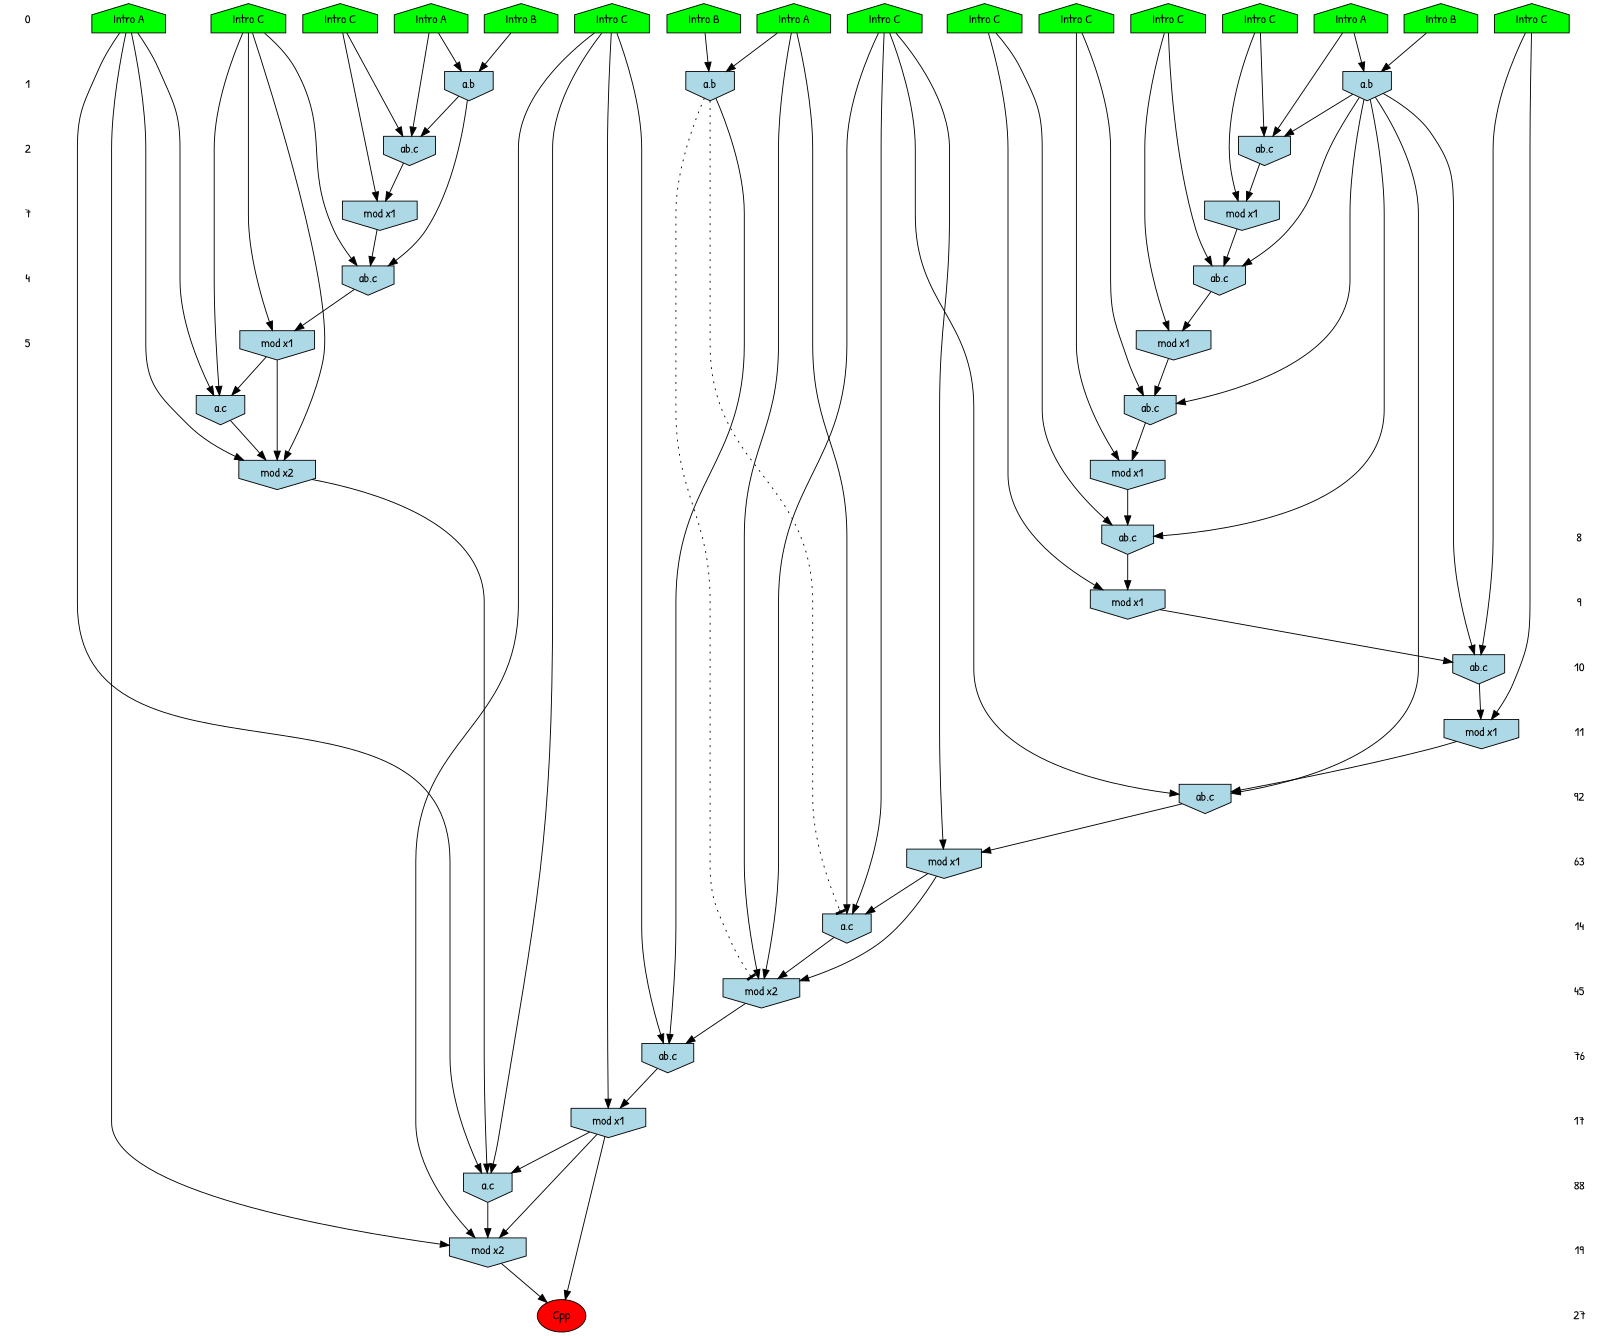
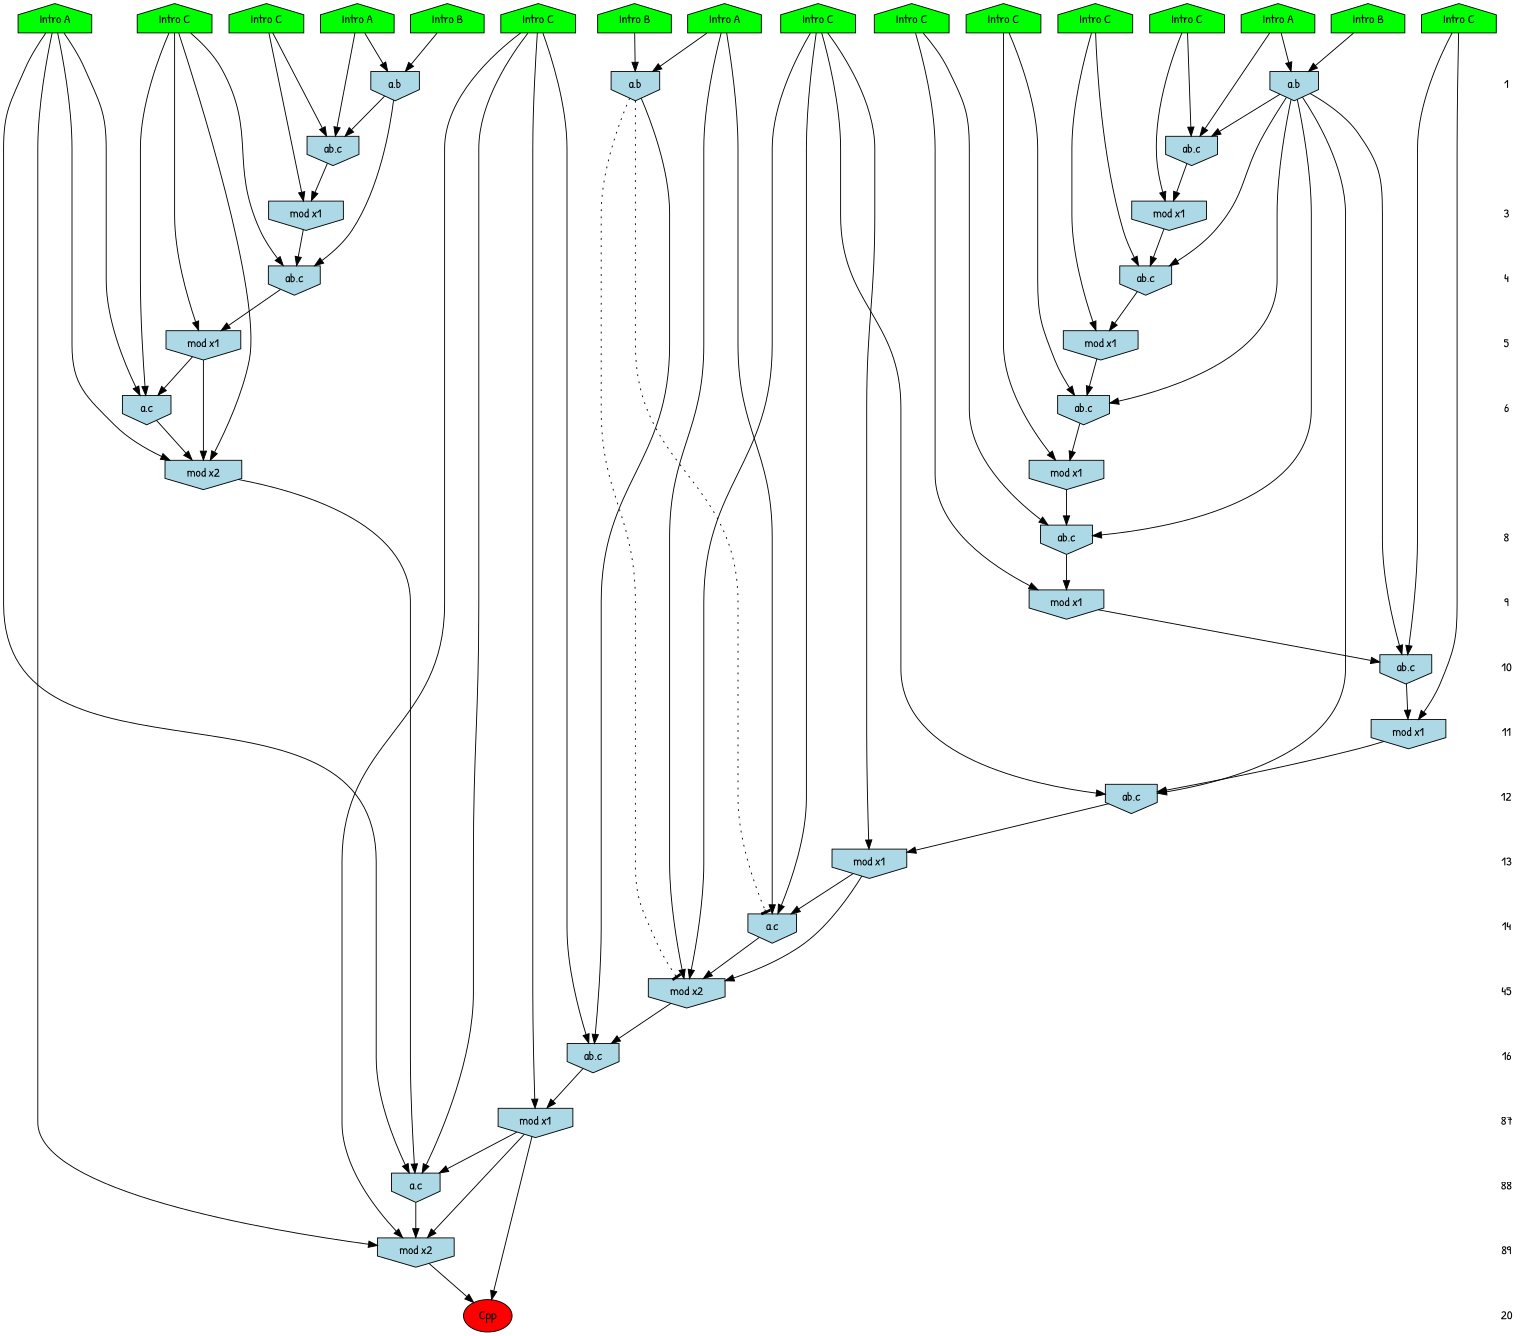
  digraph {
    fontname="Patrick Hand"
    ranksep=.5
    node [fontname="Patrick Hand" shape=invhouse fillcolor=lightblue style=filled]
    edge [fontname="Patrick Hand"]
-   0 [shape=plaintext fillcolor="" style=""]
    n2 [fillcolor=green label="Intro A" shape=house]
    n3 [fillcolor=green label="Intro B" shape=house]
    n4 [fillcolor=green label="Intro A" shape=house]
    n5 [fillcolor=green label="Intro A" shape=house]
    n6 [fillcolor=green label="Intro B" shape=house]
    n7 [fillcolor=green label="Intro A" shape=house]
    n8 [fillcolor=green label="Intro B" shape=house]
    n9 [fillcolor=green label="Intro C" shape=house]
    n10 [fillcolor=green label="Intro C" shape=house]
    n11 [fillcolor=green label="Intro C" shape=house]
    n12 [fillcolor=green label="Intro C" shape=house]
    n13 [fillcolor=green label="Intro C" shape=house]
    n14 [fillcolor=green label="Intro C" shape=house]
    n15 [fillcolor=green label="Intro C" shape=house]
    n16 [fillcolor=green label="Intro C" shape=house]
    n17 [fillcolor=green label="Intro C" shape=house]
    1 [shape=plaintext fillcolor="" style=""]
    n19 [label="a.b"]
    n20 [label="a.b"]
    n21 [label="a.b"]
-   2 [shape=plaintext fillcolor="" style=""]
    n23 [label="ab.c"]
    n24 [label="ab.c"]
-   3 [shape=plaintext label=7 fillcolor="" style=""]
+   3 [shape=plaintext fillcolor="" style=""]
    n26 [label="mod x1"]
    n27 [label="mod x1"]
    4 [shape=plaintext fillcolor="" style=""]
    n29 [label="ab.c"]
    n30 [label="ab.c"]
    5 [shape=plaintext fillcolor="" style=""]
    n32 [label="mod x1"]
    n33 [label="mod x1"]
+   6 [shape=plaintext fillcolor="" style=""]
    n35 [label="ab.c"]
    n36 [label="a.c"]
    n37 [label="mod x1"]
    n38 [label="mod x2"]
    8 [shape=plaintext fillcolor="" style=""]
    n40 [label="ab.c"]
    9 [shape=plaintext fillcolor="" style=""]
    n42 [label="mod x1"]
    10 [shape=plaintext fillcolor="" style=""]
    n44 [label="ab.c"]
    11 [shape=plaintext fillcolor="" style=""]
    n46 [label="mod x1"]
-   12 [shape=plaintext label=92 fillcolor="" style=""]
+   12 [shape=plaintext fillcolor="" style=""]
    n48 [label="ab.c"]
-   13 [shape=plaintext label=63 fillcolor="" style=""]
+   13 [shape=plaintext fillcolor="" style=""]
    n50 [label="mod x1"]
    14 [shape=plaintext fillcolor="" style=""]
    n52 [label="a.c"]
    n53 [label=45 shape=plaintext fillcolor="" style=""]
    n54 [label="mod x2"]
-   16 [shape=plaintext label=76 fillcolor="" style=""]
+   16 [shape=plaintext fillcolor="" style=""]
    n56 [label="ab.c"]
-   17 [shape=plaintext fillcolor="" style=""]
+   17 [shape=plaintext label=87 fillcolor="" style=""]
    n58 [label="mod x1"]
    n59 [label=88 shape=plaintext fillcolor="" style=""]
    n60 [label="a.c"]
-   19 [shape=plaintext fillcolor="" style=""]
+   19 [shape=plaintext label=89 fillcolor="" style=""]
    n62 [label="mod x2"]
-   20 [shape=plaintext label=27 fillcolor="" style=""]
+   20 [shape=plaintext fillcolor="" style=""]
    n64 [fillcolor=red label=Cpp shape=""]
    subgraph sub_1 {
      rank=same
-     0
      n2
      n3
      n4
      n5
      n6
      n7
      n8
      n9
      n10
      n11
      n12
      n13
      n14
      n15
      n16
      n17
    }
    subgraph sub_2 {
      rank=same
      1
      n19
      n20
      n21
    }
    subgraph sub_3 {
      rank=same
-     2
      n23
      n24
    }
    subgraph sub_4 {
      rank=same
      3
      n26
      n27
    }
    subgraph sub_5 {
      rank=same
      4
      n29
      n30
    }
    subgraph sub_6 {
      rank=same
      5
      n32
      n33
    }
    subgraph sub_7 {
      rank=same
+     6
      n35
      n36
    }
    subgraph sub_8 {
      rank=same
      n37
      n38
    }
    subgraph sub_9 {
      rank=same
      8
      n40
    }
    subgraph sub_10 {
      rank=same
      9
      n42
    }
    subgraph sub_11 {
      rank=same
      10
      n44
    }
    subgraph sub_12 {
      rank=same
      11
      n46
    }
    subgraph sub_13 {
      rank=same
      12
      n48
    }
    subgraph sub_14 {
      rank=same
      13
      n50
    }
    subgraph sub_15 {
      rank=same
      14
      n52
    }
    subgraph sub_16 {
      rank=same
      n53
      n54
    }
    subgraph sub_17 {
      rank=same
      16
      n56
    }
    subgraph sub_18 {
      rank=same
      17
      n58
    }
    subgraph sub_19 {
      rank=same
      n59
      n60
    }
    subgraph sub_20 {
      rank=same
      19
      n62
    }
    subgraph sub_21 {
      rank=same
      20
      n64
    }
-   0 -> 1 [style=invis]
    n2 -> n36
    n2 -> n38
    n2 -> n60
    n2 -> n62
    n3 -> n20
    n4 -> n20
    n4 -> n24
    n5 -> n21
    n5 -> n52
    n5 -> n54
    n6 -> n19
    n7 -> n19
    n7 -> n23
    n8 -> n21
    n9 -> n29
    n9 -> n32
    n10 -> n56
    n10 -> n58
    n10 -> n60
    n10 -> n62
    n11 -> n40
    n11 -> n42
    n12 -> n44
    n12 -> n46
    n13 -> n48
    n13 -> n50
    n13 -> n52
    n13 -> n54
    n14 -> n24
    n14 -> n27
    n15 -> n23
    n15 -> n26
    n16 -> n35
    n16 -> n37
    n17 -> n30
    n17 -> n33
    n17 -> n36
    n17 -> n38
-   1 -> 2 [style=invis]
    n19 -> n23
    n19 -> n29
    n19 -> n35
    n19 -> n40
    n19 -> n44
    n19 -> n48
    n20 -> n24
    n20 -> n30
    n21 -> n52 [arrowhead=tee style=dotted]
    n21 -> n54 [arrowhead=tee style=dotted]
    n21 -> n56
-   2 -> 3 [style=invis]
    n23 -> n26
    n24 -> n27
    3 -> 4 [style=invis]
    n26 -> n29
    n27 -> n30
    4 -> 5 [style=invis]
    n29 -> n32
    n30 -> n33
+   5 -> 6 [style=invis]
    n32 -> n35
    n33 -> n36
    n33 -> n38
    n35 -> n37
    n36 -> n38
    n37 -> n40
    n38 -> n60
    8 -> 9 [style=invis]
    n40 -> n42
    9 -> 10 [style=invis]
    n42 -> n44
    10 -> 11 [style=invis]
    n44 -> n46
    11 -> 12 [style=invis]
    n46 -> n48
    12 -> 13 [style=invis]
    n48 -> n50
    13 -> 14 [style=invis]
    n50 -> n52
    n50 -> n54
    14 -> n53 [style=invis]
    n52 -> n54
    n53 -> 16 [style=invis]
    n54 -> n56
    16 -> 17 [style=invis]
    n56 -> n58
    17 -> n59 [style=invis]
    n58 -> n60
    n58 -> n62
    n58 -> n64
    n59 -> 19 [style=invis]
    n60 -> n62
    19 -> 20 [style=invis]
    n62 -> n64
  }
